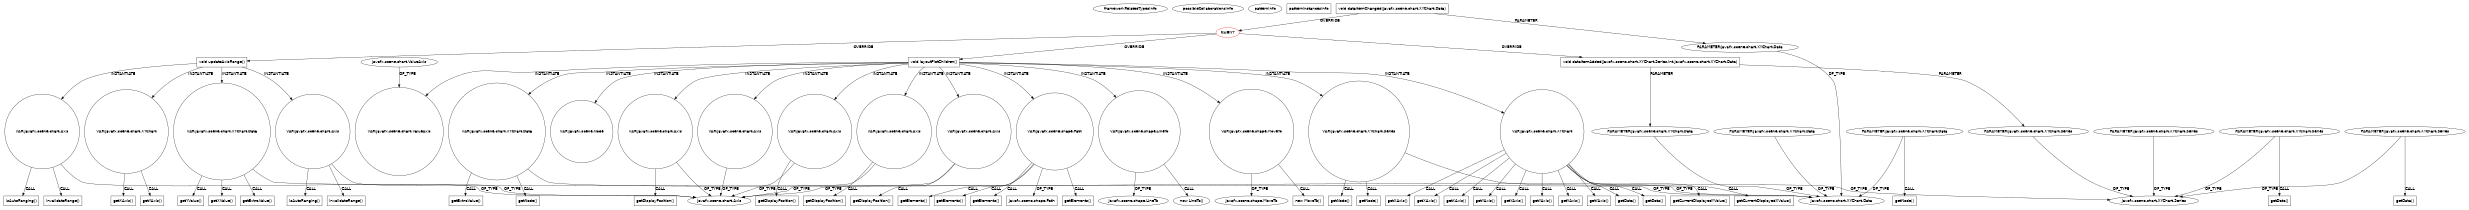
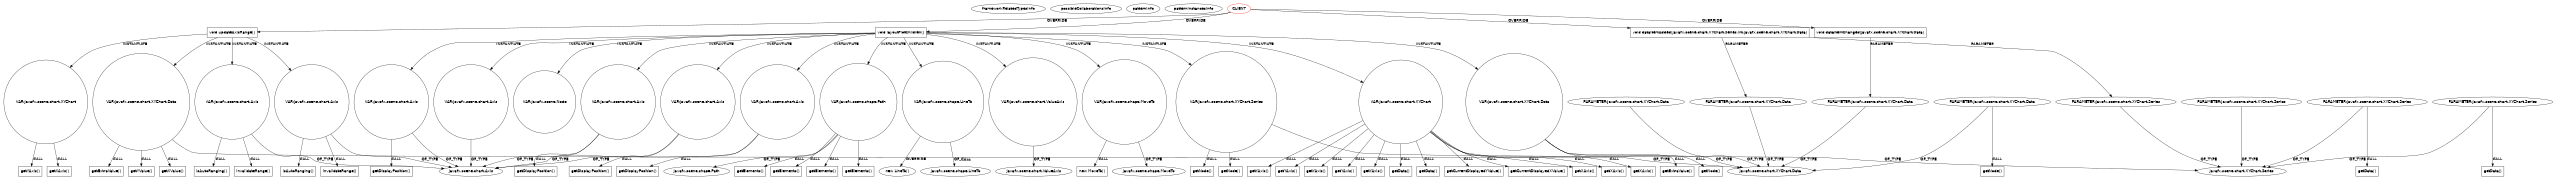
  digraph {
    fontname="DejaVu Sans"
    node [fontname="DejaVu Sans" isFrameworkType=false vertexType=INSIDE_CALL shape=box]
    edge [fontname="DejaVu Sans"]
    frameworkRelatedTypesInfo [isFrameworkType="" vertexType="" shape=""]
    possibleCollaborationsInfo [isFrameworkType="" vertexType="" shape=""]
    patternInfo [frequency=2.0 patternRootClient=0 isFrameworkType="" vertexType="" shape=""]
-   patternInstancesInfo [0="LichuanLu-ShunUI-FX~/LichuanLu-ShunUI-FX/ShunUI-FX-master/src/view/chart/StackedBarChart.java~StackedBarChart~811" 1="TomaszKorecki-InvestorAssistant~/TomaszKorecki-InvestorAssistant/InvestorAssistant-master/Investor's assistant/src/investor/charts/CandleChart.java~CandleStickChart~1473" isFrameworkType="" vertexType=""]
+   patternInstancesInfo [0="LichuanLu-ShunUI-FX~/LichuanLu-ShunUI-FX/ShunUI-FX-master/src/view/chart/StackedBarChart.java~StackedBarChart~811" 1="TomaszKorecki-InvestorAssistant~/TomaszKorecki-InvestorAssistant/InvestorAssistant-master/Investor's assistant/src/investor/charts/CandleChart.java~CandleStickChart~1473" isFrameworkType="" vertexType="" shape=""]
    n5 [label="javafx.scene.chart.XYChart.Series" vertexType=FRAMEWORK_CLASS_TYPE shape=""]
    n6 [label="PARAMETER:javafx.scene.chart.XYChart.Series" vertexType=PARAMETER_DECLARATION shape=""]
    n7 [label="PARAMETER:javafx.scene.chart.XYChart.Series" vertexType=PARAMETER_DECLARATION shape=""]
    n8 [label="getData()"]
    n9 [label="PARAMETER:javafx.scene.chart.XYChart.Series" vertexType=PARAMETER_DECLARATION shape=""]
    n10 [label="getData()"]
    n11 [label="PARAMETER:javafx.scene.chart.XYChart.Series" vertexType=PARAMETER_DECLARATION shape=""]
    n12 [label="void dataItemAdded(javafx.scene.chart.XYChart.Series,int,javafx.scene.chart.XYChart.Data)" vertexType=OVERRIDING_METHOD_DECLARATION]
    n13 [label="PARAMETER:javafx.scene.chart.XYChart.Data" vertexType=PARAMETER_DECLARATION shape=""]
    n14 [label="javafx.scene.chart.XYChart.Data" vertexType=FRAMEWORK_CLASS_TYPE shape=""]
    n15 [color=red label=CLIENT vertexType=ROOT_CLIENT_CLASS_DECLARATION shape=""]
    n16 [label="void updateAxisRange()" vertexType=OVERRIDING_METHOD_DECLARATION]
    n17 [label="void layoutPlotChildren()" vertexType=OVERRIDING_METHOD_DECLARATION]
    n18 [label="void dataItemChanged(javafx.scene.chart.XYChart.Data)" vertexType=OVERRIDING_METHOD_DECLARATION]
    n19 [label="VAR:javafx.scene.chart.XYChart" shape=circle vertexType=VARIABLE_EXPRESION]
    n20 [label="VAR:javafx.scene.chart.XYChart.Data" shape=circle vertexType=VARIABLE_EXPRESION]
    n21 [label="VAR:javafx.scene.chart.Axis" shape=circle vertexType=VARIABLE_EXPRESION]
    n22 [label="VAR:javafx.scene.chart.Axis" shape=circle vertexType=VARIABLE_EXPRESION]
    n23 [label="VAR:javafx.scene.shape.Path" shape=circle vertexType=VARIABLE_EXPRESION]
    n24 [label="VAR:javafx.scene.shape.LineTo" shape=circle vertexType=VARIABLE_EXPRESION]
    n25 [label="VAR:javafx.scene.chart.ValueAxis" shape=circle vertexType=VARIABLE_EXPRESION]
    n26 [label="VAR:javafx.scene.shape.MoveTo" shape=circle vertexType=VARIABLE_EXPRESION]
    n27 [label="VAR:javafx.scene.chart.XYChart.Series" shape=circle vertexType=VARIABLE_EXPRESION]
    n28 [label="VAR:javafx.scene.chart.XYChart" shape=circle vertexType=VARIABLE_EXPRESION]
    n29 [label="VAR:javafx.scene.chart.XYChart.Data" shape=circle vertexType=VARIABLE_EXPRESION]
    n30 [label="VAR:javafx.scene.Node" shape=circle vertexType=VARIABLE_EXPRESION]
    n31 [label="VAR:javafx.scene.chart.Axis" shape=circle vertexType=VARIABLE_EXPRESION]
    n32 [label="VAR:javafx.scene.chart.Axis" shape=circle vertexType=VARIABLE_EXPRESION]
    n33 [label="VAR:javafx.scene.chart.Axis" shape=circle vertexType=VARIABLE_EXPRESION]
    n34 [label="VAR:javafx.scene.chart.Axis" shape=circle vertexType=VARIABLE_EXPRESION]
    n35 [label="VAR:javafx.scene.chart.Axis" shape=circle vertexType=VARIABLE_EXPRESION]
    n36 [label="PARAMETER:javafx.scene.chart.XYChart.Data" vertexType=PARAMETER_DECLARATION shape=""]
    n37 [label="getYAxis()"]
    n38 [label="getXAxis()"]
    n39 [label="getExtraValue()"]
    n40 [label="getYValue()"]
    n41 [label="getXValue()"]
    n42 [label="javafx.scene.chart.Axis" vertexType=FRAMEWORK_CLASS_TYPE shape=""]
    n43 [label="isAutoRanging()"]
    n44 [label="invalidateRange()"]
    n45 [label="isAutoRanging()"]
    n46 [label="invalidateRange()"]
    n47 [label="PARAMETER:javafx.scene.chart.XYChart.Data" vertexType=PARAMETER_DECLARATION shape=""]
    n48 [label="PARAMETER:javafx.scene.chart.XYChart.Data" vertexType=PARAMETER_DECLARATION shape=""]
    n49 [label="getNode()"]
-   n50 [label="javafx.scene.shape.Path" vertexType=FRAMEWORK_CLASS_TYPE]
+   n50 [label="javafx.scene.shape.Path" vertexType=FRAMEWORK_CLASS_TYPE shape=""]
    n51 [label="getElements()"]
    n52 [label="getElements()"]
    n53 [label="getElements()"]
    n54 [label="getElements()"]
    n55 [label="new LineTo()" vertexType=CONSTRUCTOR_CALL shape=""]
    n56 [label="javafx.scene.shape.LineTo" vertexType=FRAMEWORK_CLASS_TYPE shape=""]
    n57 [label="javafx.scene.chart.ValueAxis" vertexType=FRAMEWORK_CLASS_TYPE shape=""]
    n58 [label="new MoveTo()" vertexType=CONSTRUCTOR_CALL]
    n59 [label="javafx.scene.shape.MoveTo" vertexType=FRAMEWORK_CLASS_TYPE shape=""]
    n60 [label="getNode()"]
    n61 [label="getNode()"]
    n62 [label="getYAxis()"]
    n63 [label="getYAxis()"]
    n64 [label="getYAxis()"]
    n65 [label="getYAxis()"]
    n66 [label="getYAxis()"]
    n67 [label="getData()"]
    n68 [label="getData()"]
    n69 [label="getCurrentDisplayedYValue()"]
    n70 [label="getCurrentDisplayedXValue()"]
    n71 [label="getXAxis()"]
    n72 [label="getXAxis()"]
    n73 [label="getXAxis()"]
    n74 [label="getExtraValue()"]
    n75 [label="getNode()"]
    n76 [label="getDisplayPosition()"]
    n77 [label="getDisplayPosition()"]
    n78 [label="getDisplayPosition()"]
    n79 [label="getDisplayPosition()"]
    n6 -> n5 [label=OF_TYPE]
    n7 -> n5 [label=OF_TYPE]
    n7 -> n8 [label=CALL]
    n9 -> n5 [label=OF_TYPE]
    n9 -> n10 [label=CALL]
    n11 -> n5 [label=OF_TYPE]
    n12 -> n6 [label=PARAMETER]
    n12 -> n13 [label=PARAMETER]
    n13 -> n14 [label=OF_TYPE]
    n15 -> n12 [label=OVERRIDE]
    n15 -> n16 [label=OVERRIDE]
    n15 -> n17 [label=OVERRIDE]
-   n18 -> n15 [label=OVERRIDE]
+   n15 -> n18 [label=OVERRIDE]
    n16 -> n19 [label=INSTANTIATE]
    n16 -> n20 [label=INSTANTIATE]
    n16 -> n21 [label=INSTANTIATE]
    n16 -> n22 [label=INSTANTIATE]
    n17 -> n23 [label=INSTANTIATE]
    n17 -> n24 [label=INSTANTIATE]
    n17 -> n25 [label=INSTANTIATE]
    n17 -> n26 [label=INSTANTIATE]
    n17 -> n27 [label=INSTANTIATE]
    n17 -> n28 [label=INSTANTIATE]
    n17 -> n29 [label=INSTANTIATE]
    n17 -> n30 [label=INSTANTIATE]
    n17 -> n31 [label=INSTANTIATE]
    n17 -> n32 [label=INSTANTIATE]
    n17 -> n33 [label=INSTANTIATE]
    n17 -> n34 [label=INSTANTIATE]
    n17 -> n35 [label=INSTANTIATE]
    n18 -> n36 [label=PARAMETER]
    n19 -> n37 [label=CALL]
    n19 -> n38 [label=CALL]
    n20 -> n14 [label=OF_TYPE]
    n20 -> n39 [label=CALL]
    n20 -> n40 [label=CALL]
    n20 -> n41 [label=CALL]
    n21 -> n42 [label=OF_TYPE]
    n21 -> n43 [label=CALL]
    n21 -> n44 [label=CALL]
    n22 -> n42 [label=OF_TYPE]
    n22 -> n45 [label=CALL]
    n22 -> n46 [label=CALL]
    n23 -> n50 [label=OF_TYPE]
    n23 -> n51 [label=CALL]
    n23 -> n52 [label=CALL]
    n23 -> n53 [label=CALL]
    n23 -> n54 [label=CALL]
-   n24 -> n55 [label=CALL]
-   n24 -> n56 [label=OF_TYPE]
-   n57 -> n25 [label=OF_TYPE]
+   n24 -> n55 [label=OVERRIDE]
+   n24 -> n56 [label=OF_CALL]
+   n25 -> n57 [label=OF_TYPE]
    n26 -> n58 [label=CALL]
    n26 -> n59 [label=OF_TYPE]
    n27 -> n5 [label=OF_TYPE]
    n27 -> n60 [label=CALL]
    n27 -> n61 [label=CALL]
    n28 -> n62 [label=CALL]
    n28 -> n63 [label=CALL]
    n28 -> n64 [label=CALL]
    n28 -> n65 [label=CALL]
    n28 -> n66 [label=CALL]
    n28 -> n67 [label=CALL]
    n28 -> n68 [label=CALL]
    n28 -> n69 [label=CALL]
    n28 -> n70 [label=CALL]
    n28 -> n71 [label=CALL]
    n28 -> n72 [label=CALL]
    n28 -> n73 [label=CALL]
    n29 -> n14 [label=OF_TYPE]
    n29 -> n74 [label=CALL]
    n29 -> n75 [label=CALL]
    n31 -> n42 [label=OF_TYPE]
    n31 -> n76 [label=CALL]
    n32 -> n42 [label=OF_TYPE]
    n32 -> n77 [label=CALL]
    n33 -> n42 [label=OF_TYPE]
    n33 -> n78 [label=CALL]
    n34 -> n42 [label=OF_TYPE]
    n34 -> n79 [label=CALL]
    n35 -> n42 [label=OF_TYPE]
    n36 -> n14 [label=OF_TYPE]
    n47 -> n14 [label=OF_TYPE]
    n48 -> n14 [label=OF_TYPE]
    n48 -> n49 [label=CALL]
  }
